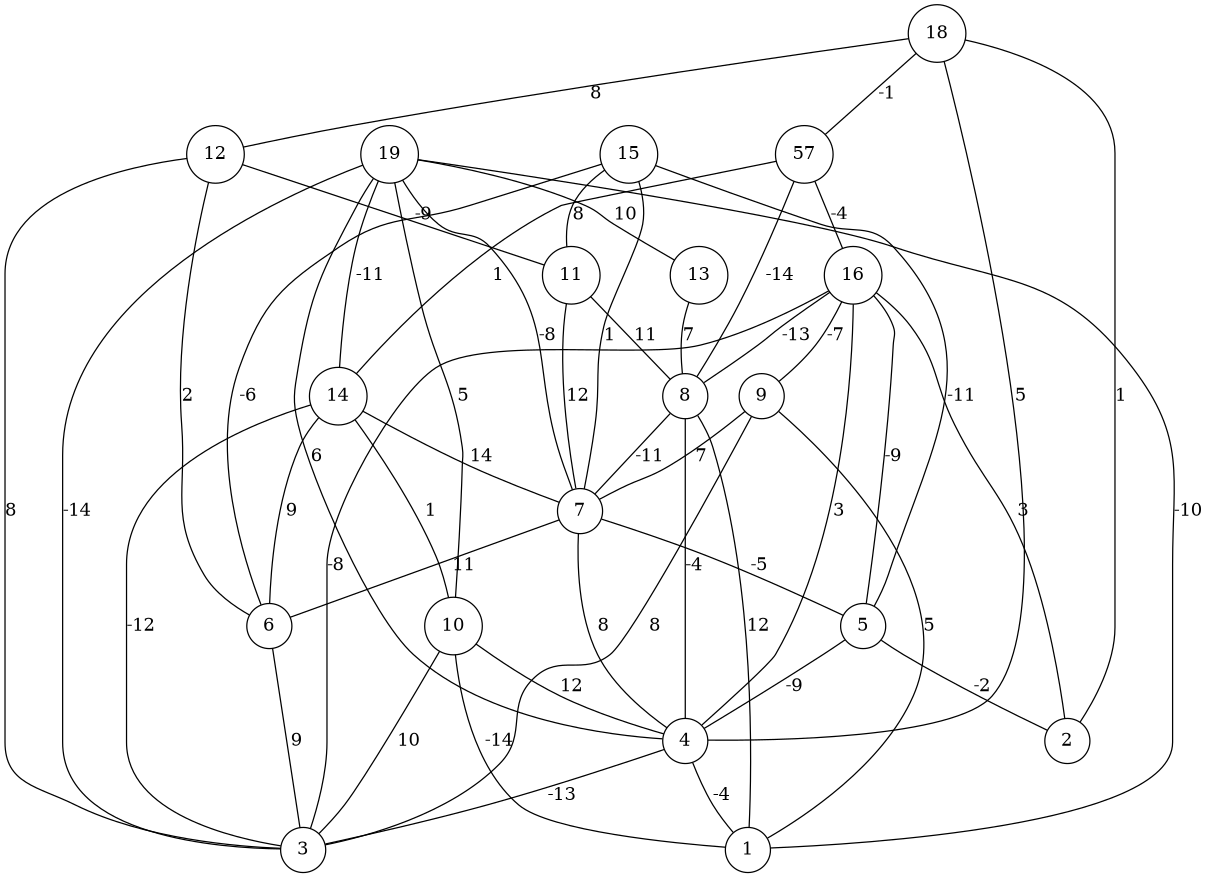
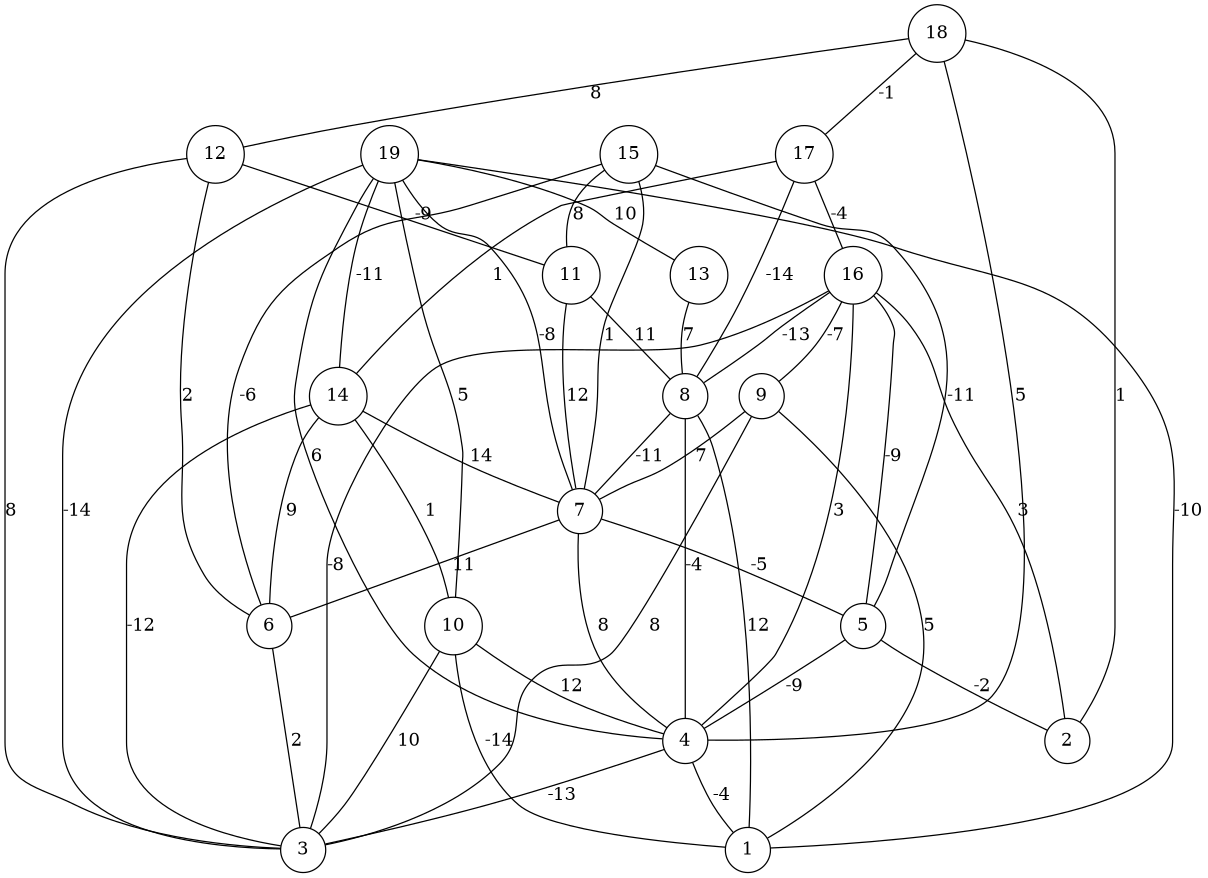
  graph {
    fontname="Helvetica,Arial,sans-serif"
    node [shape=circle]
    19
    1
    3
    4
    7
    10
    13
    14
    5
    6
    8
    2
    18
    12
-   17 [label=57]
+   17
    11
    16
    9
    15
    19 -- 1 [label=-10]
    19 -- 3 [label=-14]
    19 -- 4 [label=6]
    19 -- 7 [label=-8]
    19 -- 10 [label=5]
    19 -- 13 [label=10]
    19 -- 14 [label=-11]
    4 -- 1 [label=-4]
    4 -- 3 [label=-13]
    7 -- 4 [label=8]
    7 -- 5 [label=-5]
    7 -- 6 [label=11]
    10 -- 1 [label=-14]
    10 -- 3 [label=10]
    10 -- 4 [label=12]
    13 -- 8 [label=7]
    14 -- 3 [label=-12]
    14 -- 7 [label=14]
    14 -- 10 [label=1]
    14 -- 6 [label=9]
    5 -- 4 [label=-9]
    5 -- 2 [label=-2]
-   6 -- 3 [label=9]
+   6 -- 3 [label=2]
    8 -- 1 [label=12]
    8 -- 4 [label=-4]
    8 -- 7 [label=-11]
    18 -- 4 [label=5]
    18 -- 2 [label=1]
    18 -- 12 [label=8]
    18 -- 17 [label=-1]
    12 -- 3 [label=8]
    12 -- 6 [label=2]
    12 -- 11 [label=-9]
    17 -- 14 [label=1]
    17 -- 8 [label=-14]
    17 -- 16 [label=-4]
    11 -- 7 [label=12]
    11 -- 8 [label=11]
    16 -- 3 [label=-8]
    16 -- 4 [label=3]
    16 -- 5 [label=-9]
    16 -- 8 [label=-13]
    16 -- 2 [label=3]
    16 -- 9 [label=-7]
    9 -- 1 [label=5]
    9 -- 3 [label=8]
    9 -- 7 [label=7]
    15 -- 7 [label=1]
    15 -- 5 [label=-11]
    15 -- 6 [label=-6]
    15 -- 11 [label=8]
  }
